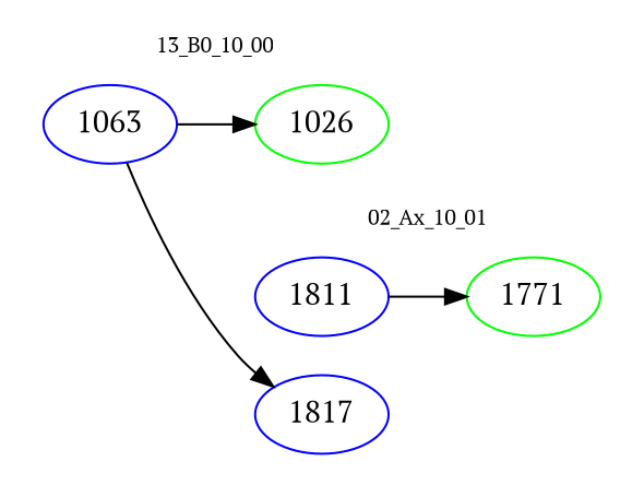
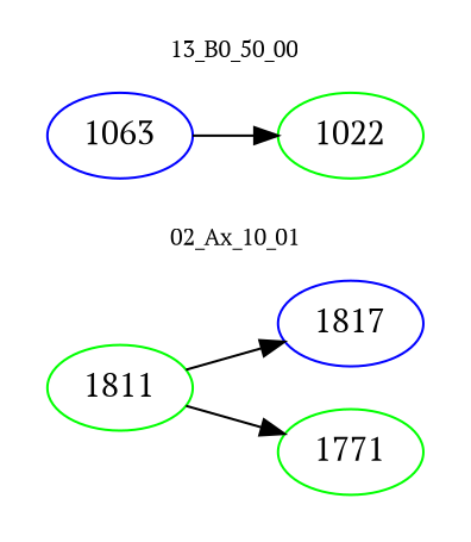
  digraph {
    fontname="PT Serif"
    rankdir=LR
    node [color=blue fontname="PT Serif"]
    edge [color=black fontname="PT Serif"]
-   n1 [label=1811]
+   n1 [color=green label=1811]
    n2 [color=green label=1771]
    n3 [label=1817]
    n4 [label=1063]
-   n5 [color=green label=1026]
+   n5 [color=green label=1022]
    subgraph cluster_1 {
      color=white
      fontsize=10
      label="02_Ax_10_01"
      n1
      n2
      n3
    }
    subgraph cluster_2 {
      color=white
      fontsize=10
-     label="13_B0_10_00"
+     label="13_B0_50_00"
      n4
      n5
    }
    n1 -> n2
-   n4 -> n3
+   n1 -> n3
    n4 -> n5
  }
